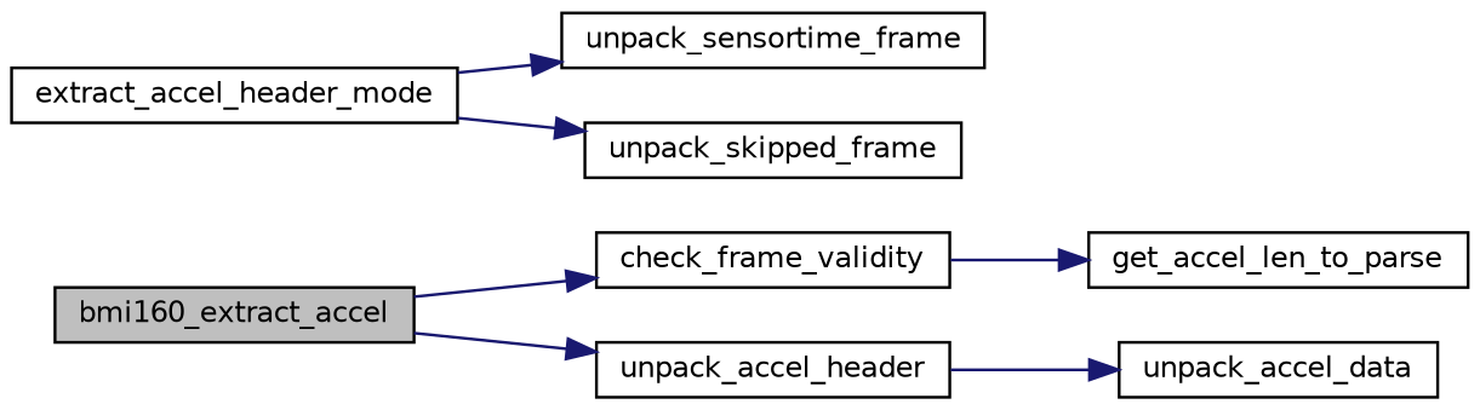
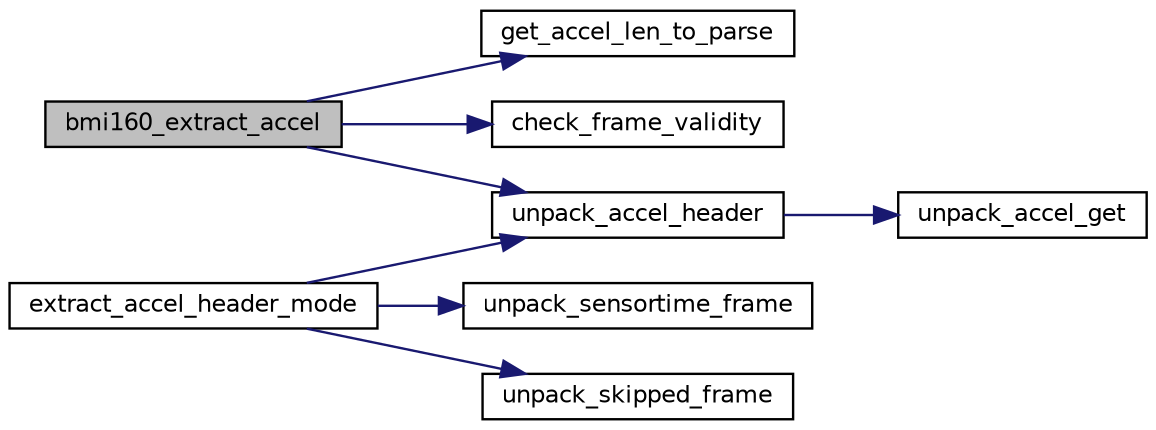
  digraph {
    rankdir=LR
    node [color=black fillcolor=white fontname=Helvetica fontsize=10 shape=record style=filled]
    edge [color=midnightblue fontname=Helvetica fontsize=10 labelfontname=Helvetica labelfontsize=10 style=solid]
    n1 [fillcolor=grey75 fontcolor=black height=0.2 label=bmi160_extract_accel width=0.4]
    n2 [height=0.2 label=get_accel_len_to_parse width=0.4]
    n3 [height=0.2 label=check_frame_validity width=0.4]
    n4 [height=0.2 label=unpack_accel_header width=0.4]
-   n5 [height=0.2 label=unpack_accel_data width=0.4]
+   n5 [height=0.2 label=unpack_accel_get width=0.4]
    n6 [height=0.2 label=extract_accel_header_mode width=0.4]
    n7 [height=0.2 label=unpack_sensortime_frame width=0.4]
    n8 [height=0.2 label=unpack_skipped_frame width=0.4]
-   n3 -> n2
+   n1 -> n2
    n1 -> n3
    n1 -> n4
    n4 -> n5
+   n6 -> n4
    n6 -> n7
    n6 -> n8
  }
